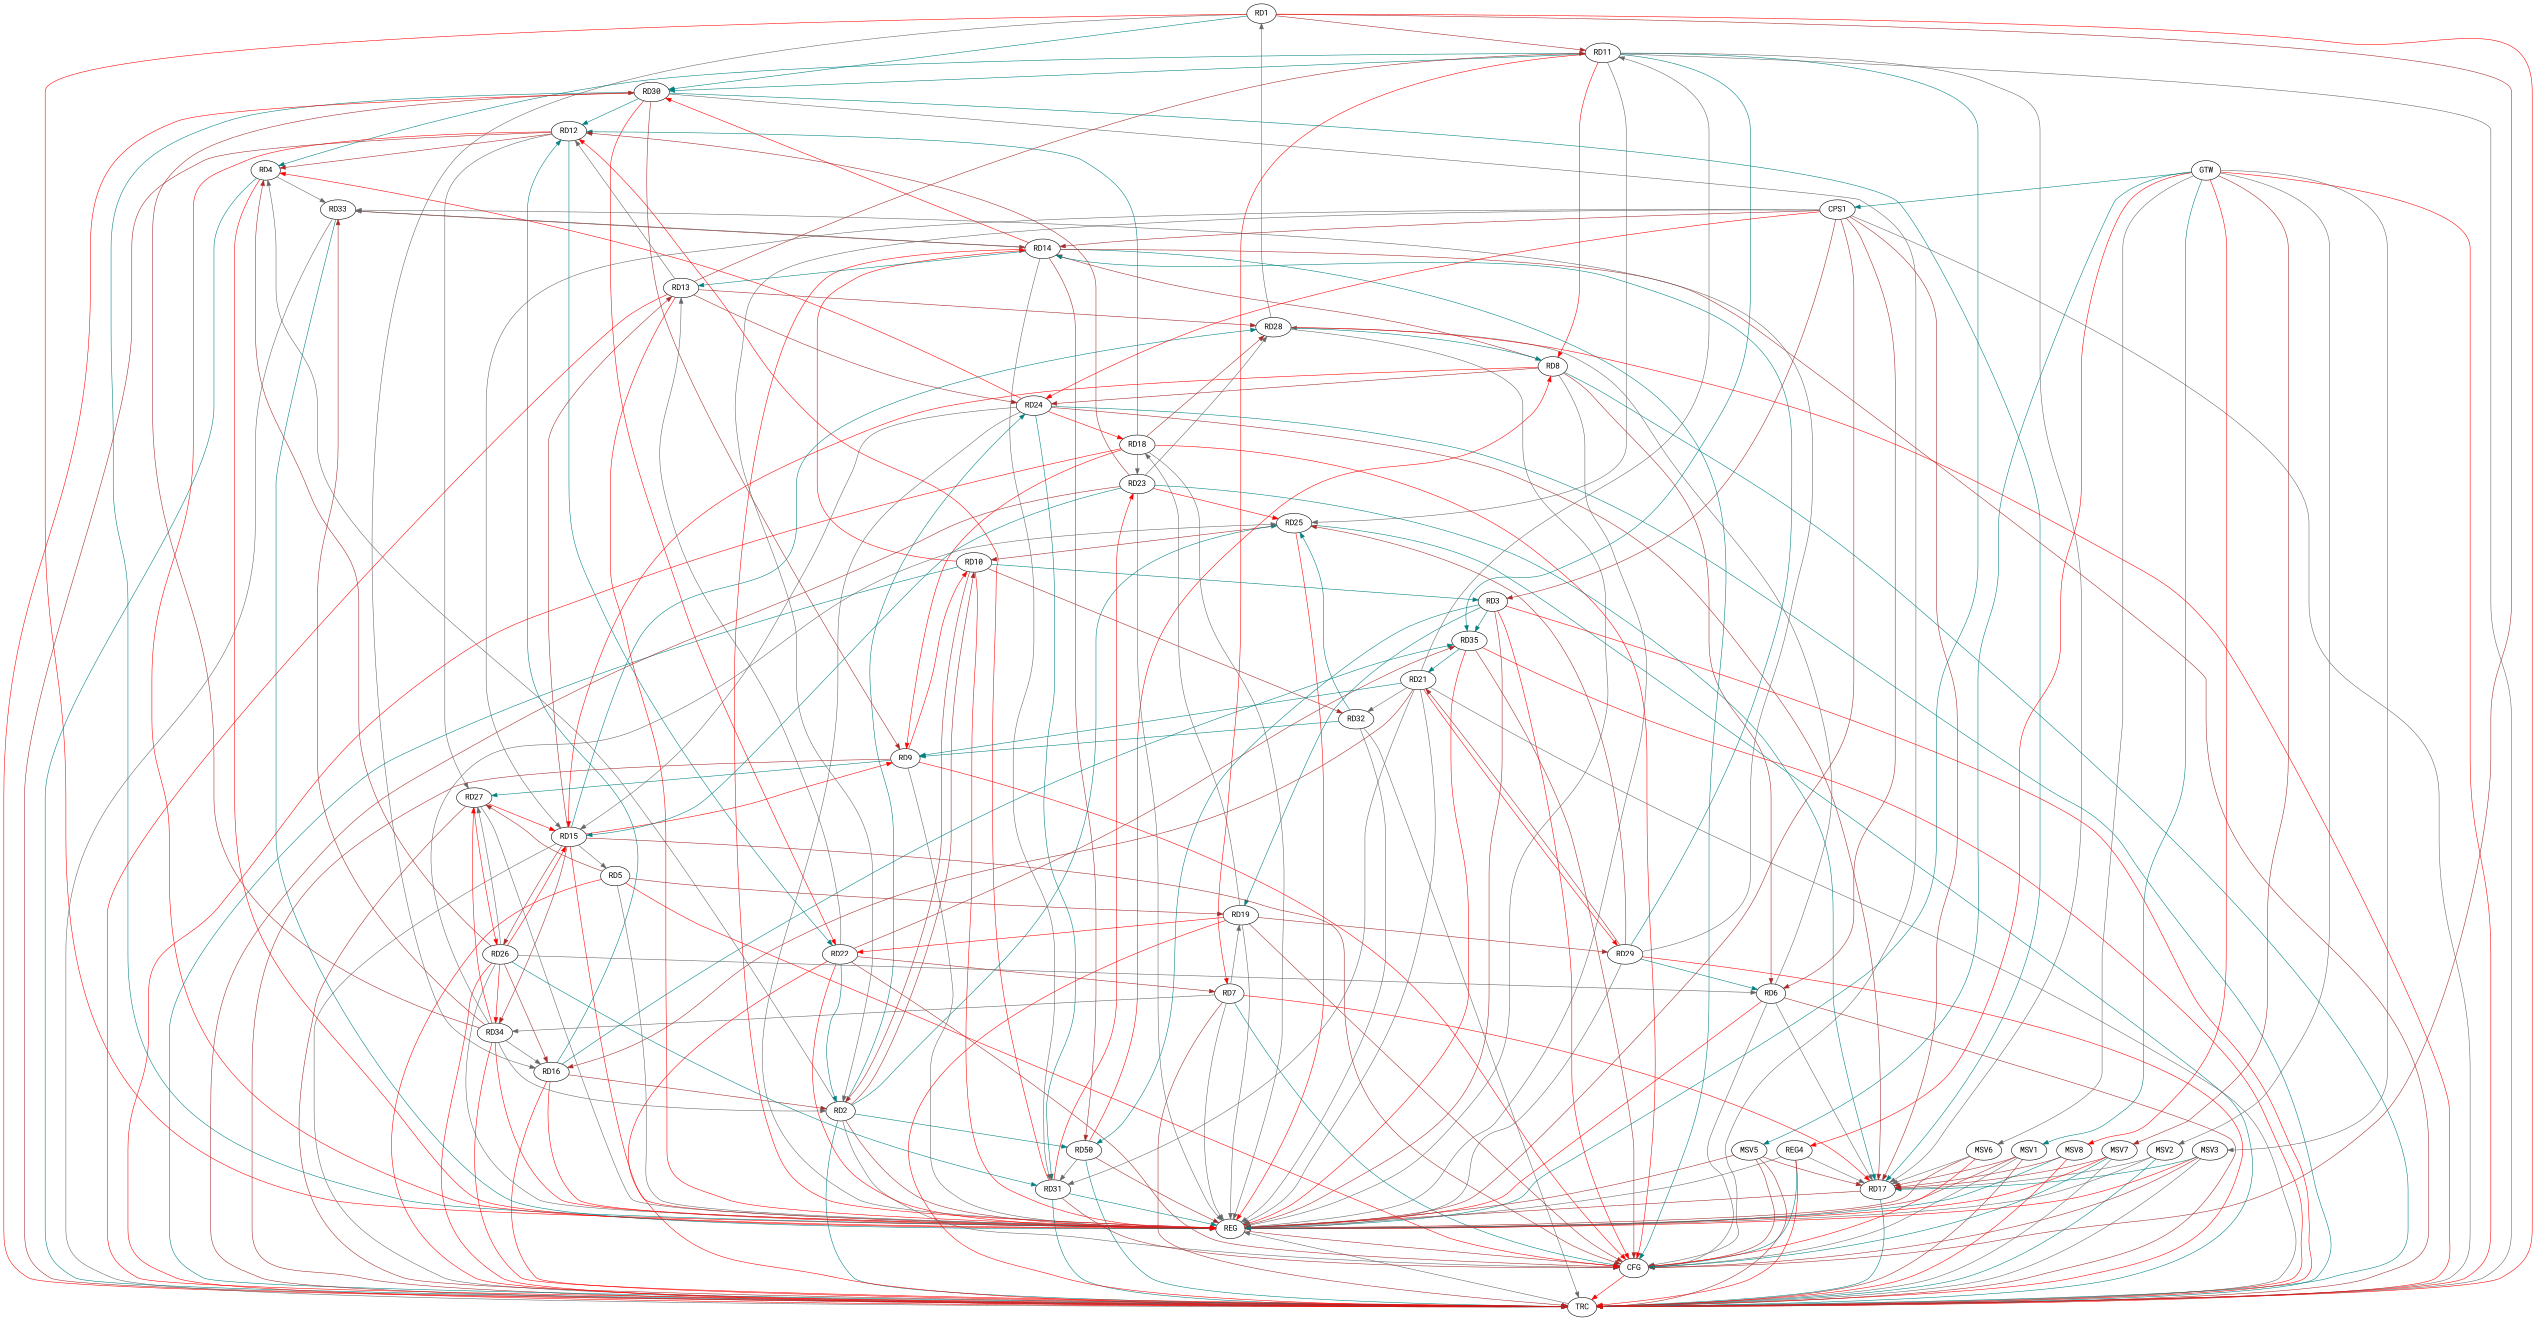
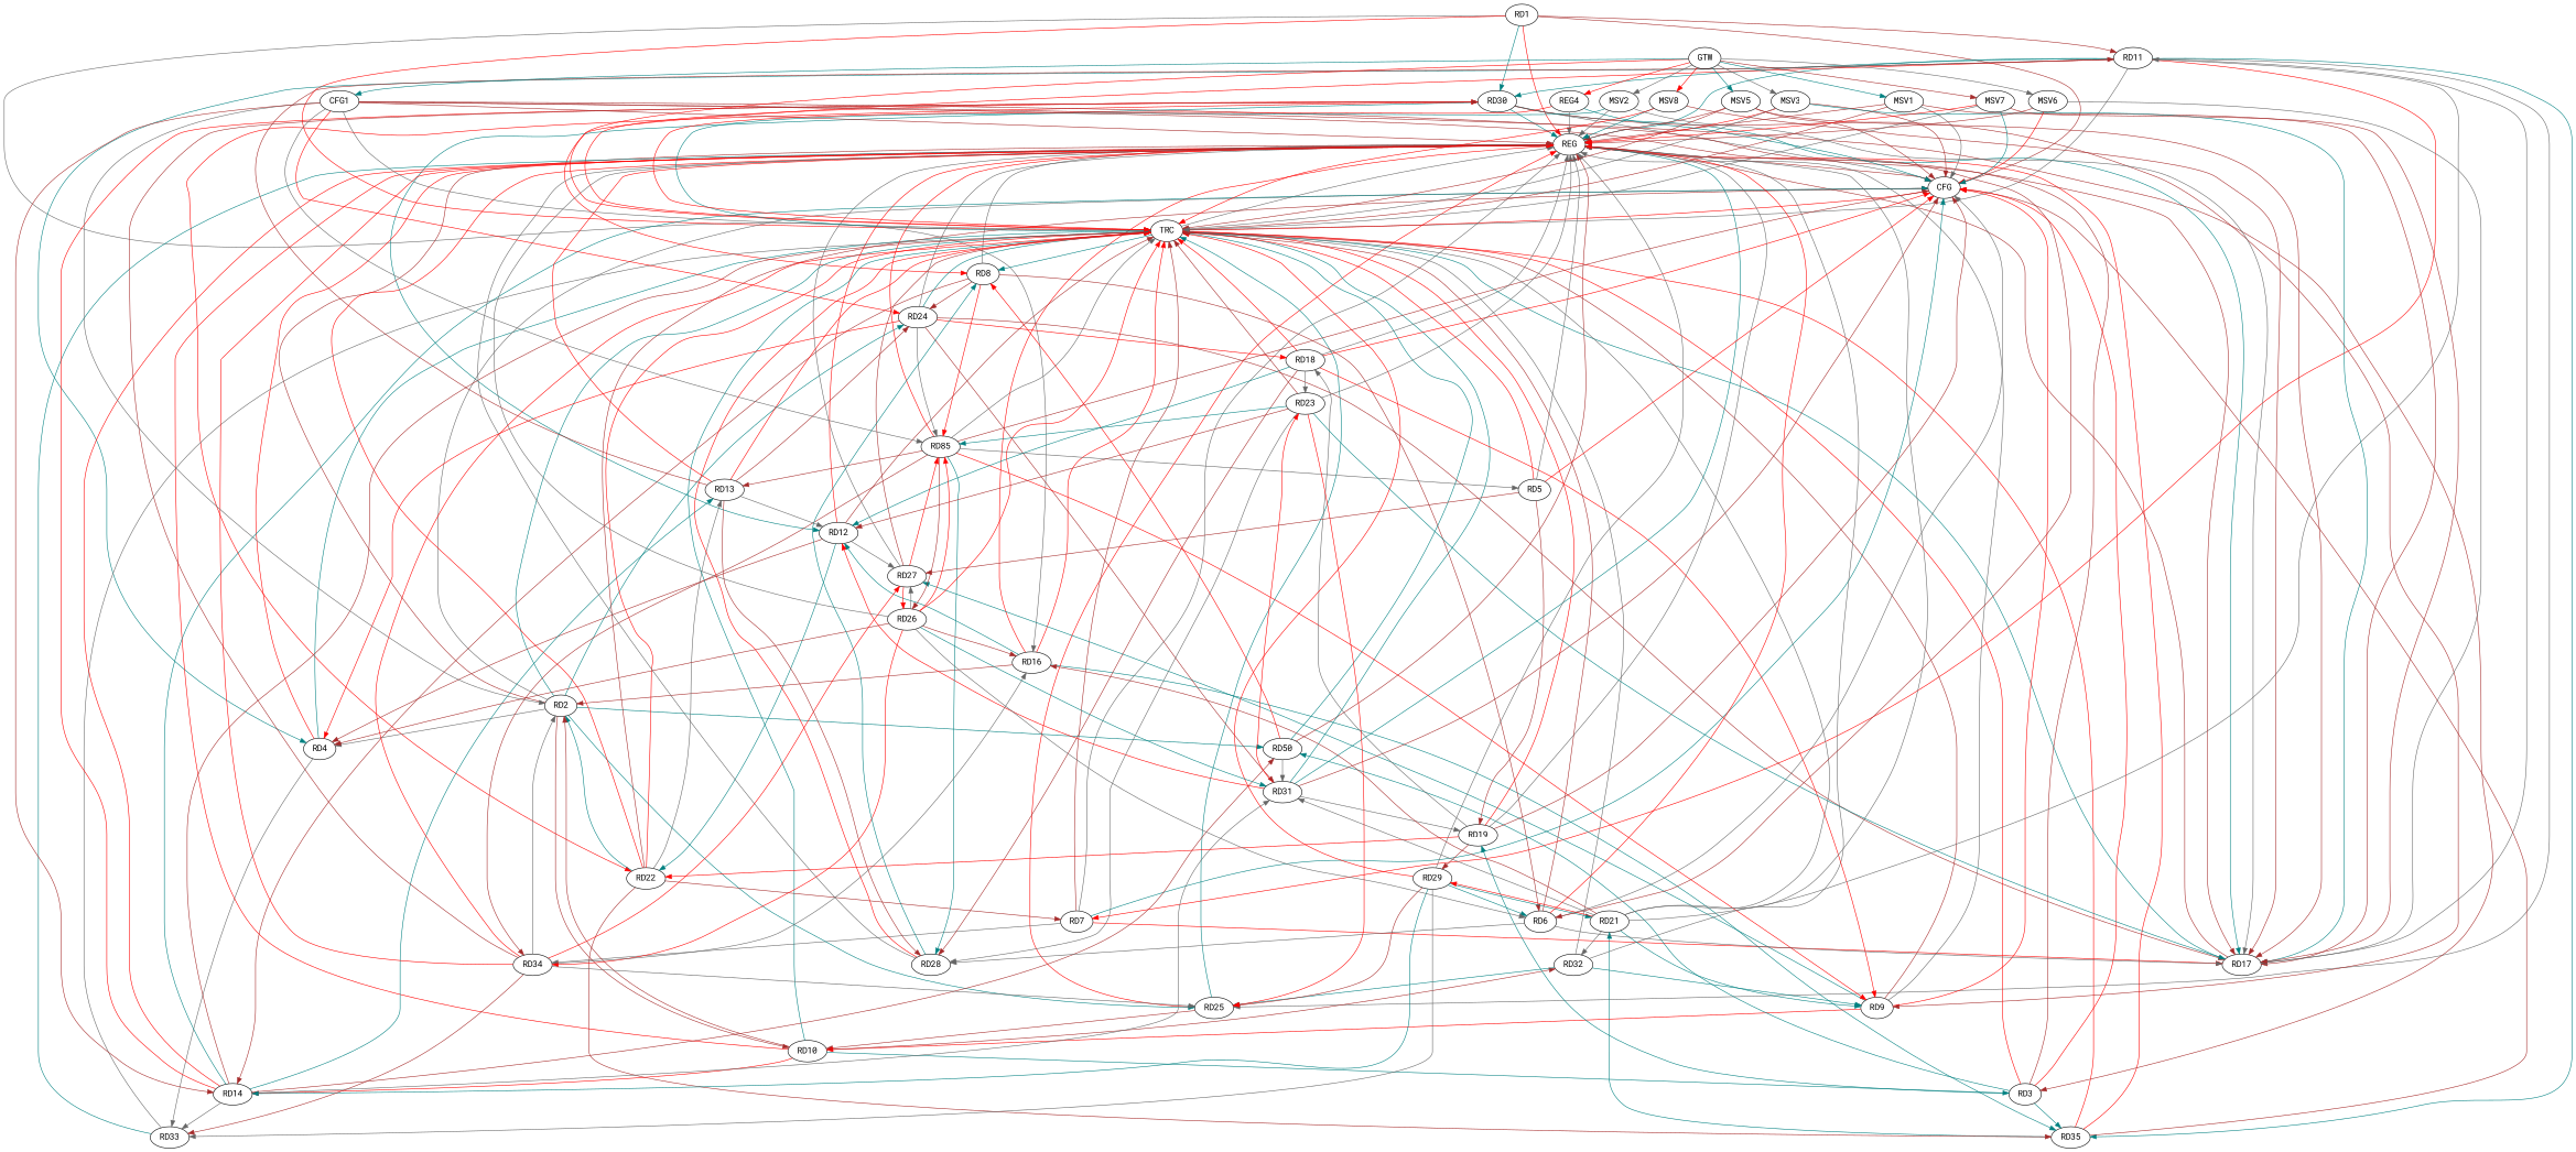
  strict digraph {
    fontname="Roboto Mono"
    node [fontname="Roboto Mono"]
    edge [color=brown fontname="Roboto Mono"]
    n1 [label=RD1]
    n2 [label=RD11]
    n3 [label=RD16]
    n4 [label=RD30]
    n5 [label=REG]
    n6 [label=CFG]
    n7 [label=TRC]
    n8 [label=RD4]
    n9 [label=RD25]
    n10 [label=RD35]
    n11 [label=RD17]
    n12 [label=RD7]
    n13 [label=RD8]
    n14 [label=RD2]
    n15 [label=RD12]
    n16 [label=RD9]
    n17 [label=RD22]
    n18 [label=RD10]
    n19 [label=RD50]
    n20 [label=RD24]
    n21 [label=RD33]
    n22 [label=RD3]
    n23 [label=RD14]
    n24 [label=RD32]
    n25 [label=RD31]
-   n26 [label=RD15]
+   n26 [label=RD85]
    n27 [label=RD18]
    n28 [label=RD19]
    n29 [label=RD29]
    n30 [label=RD21]
    n31 [label=RD5]
    n32 [label=RD27]
    n33 [label=RD26]
    n34 [label=RD6]
    n35 [label=RD28]
    n36 [label=RD34]
    n37 [label=RD13]
    n38 [label=RD23]
-   n39 [label=CPS1]
+   n39 [label=CFG1]
    n40 [label=GTW]
    n41 [label=MSV1]
    n42 [label=MSV2]
    n43 [label=MSV3]
    n44 [label=REG4]
    n45 [label=MSV5]
    n46 [label=MSV6]
    n47 [label=MSV7]
    n48 [label=MSV8]
    n1 -> n2
    n1 -> n3 [color=gray40]
    n1 -> n4 [color=teal]
    n1 -> n5 [color=red]
    n1 -> n6
    n1 -> n7 [color=red]
    n2 -> n4 [color=teal]
    n2 -> n5 [color=teal]
    n2 -> n7 [color=gray40]
    n2 -> n8 [color=teal]
    n2 -> n9 [color=gray40]
    n2 -> n10 [color=teal]
    n2 -> n11 [color=gray40]
    n2 -> n12 [color=red]
    n2 -> n13 [color=red]
    n3 -> n5 [color=red]
    n3 -> n7 [color=red]
    n3 -> n10 [color=teal]
    n3 -> n14
    n3 -> n15 [color=teal]
    n4 -> n5 [color=teal]
    n4 -> n6 [color=gray40]
    n4 -> n7 [color=red]
    n4 -> n11 [color=teal]
    n4 -> n15 [color=teal]
    n4 -> n16
    n4 -> n17 [color=red]
    n5 -> n6
    n6 -> n7 [color=red]
    n7 -> n5 [color=gray40]
    n8 -> n5 [color=red]
    n8 -> n7 [color=teal]
    n8 -> n21 [color=gray40]
    n9 -> n5 [color=red]
    n9 -> n7 [color=teal]
    n9 -> n18
    n10 -> n5 [color=red]
    n10 -> n6
    n10 -> n7 [color=red]
    n10 -> n30 [color=teal]
    n11 -> n5
    n11 -> n7 [color=teal]
    n12 -> n5 [color=gray40]
    n12 -> n6 [color=teal]
    n12 -> n7
    n12 -> n11 [color=red]
-   n12 -> n28 [color=gray40]
+   n25 -> n28 [color=gray40]
    n12 -> n36 [color=gray40]
    n13 -> n5 [color=gray40]
-   n13 -> n7 [color=teal]
+   n7 -> n13 [color=teal]
    n13 -> n20
    n13 -> n23
    n13 -> n26 [color=red]
    n13 -> n34
    n14 -> n5
    n14 -> n6 [color=gray40]
    n14 -> n7 [color=teal]
    n14 -> n8 [color=gray40]
    n14 -> n9 [color=teal]
    n14 -> n18
    n14 -> n19 [color=teal]
    n14 -> n20 [color=teal]
    n15 -> n5 [color=red]
    n15 -> n7
    n15 -> n8
    n15 -> n17 [color=teal]
    n15 -> n32 [color=gray40]
    n16 -> n5 [color=gray40]
    n16 -> n6 [color=red]
    n16 -> n7
    n16 -> n18 [color=red]
    n16 -> n32 [color=teal]
    n17 -> n5 [color=red]
    n17 -> n6
    n17 -> n7 [color=red]
    n17 -> n10
    n17 -> n12
    n17 -> n14 [color=teal]
    n17 -> n37 [color=gray40]
    n18 -> n5 [color=red]
    n18 -> n7 [color=teal]
    n18 -> n14
    n18 -> n22 [color=teal]
    n18 -> n23 [color=red]
    n18 -> n24
    n19 -> n5
    n19 -> n7 [color=teal]
    n19 -> n13 [color=red]
    n19 -> n25 [color=gray40]
    n20 -> n5 [color=gray40]
    n20 -> n7 [color=teal]
    n20 -> n8 [color=red]
    n20 -> n11
-   n20 -> n25 [color=teal]
+   n20 -> n25
    n20 -> n26 [color=gray40]
    n20 -> n27 [color=red]
    n21 -> n5 [color=teal]
    n21 -> n7 [color=gray40]
-   n21 -> n23
    n22 -> n5
    n22 -> n6 [color=red]
    n22 -> n7 [color=red]
    n22 -> n10 [color=teal]
    n22 -> n19 [color=teal]
    n22 -> n28 [color=teal]
    n23 -> n4 [color=red]
    n23 -> n5 [color=red]
    n23 -> n6 [color=teal]
    n23 -> n7
    n23 -> n19
    n23 -> n21 [color=gray40]
    n23 -> n25 [color=gray40]
    n23 -> n37 [color=teal]
    n24 -> n5 [color=gray40]
    n24 -> n7 [color=gray40]
    n24 -> n9 [color=teal]
    n24 -> n16 [color=teal]
    n25 -> n5 [color=teal]
    n25 -> n6
    n25 -> n7 [color=teal]
    n25 -> n15 [color=red]
    n25 -> n38 [color=red]
    n26 -> n5 [color=red]
    n26 -> n6
    n26 -> n7 [color=gray40]
    n26 -> n16 [color=red]
    n26 -> n31 [color=gray40]
    n26 -> n33
    n26 -> n35 [color=teal]
    n26 -> n36
    n26 -> n37
    n27 -> n5 [color=gray40]
    n27 -> n6 [color=red]
    n27 -> n7 [color=red]
    n27 -> n15 [color=teal]
    n27 -> n16 [color=red]
    n27 -> n35
    n27 -> n38 [color=gray40]
    n28 -> n5 [color=gray40]
    n28 -> n6
    n28 -> n7 [color=red]
    n28 -> n17 [color=red]
    n28 -> n27 [color=gray40]
    n28 -> n29
    n29 -> n5 [color=gray40]
    n29 -> n7 [color=red]
    n29 -> n9
    n29 -> n21 [color=gray40]
    n29 -> n23 [color=teal]
-   n29 -> n30
+   n29 -> n30 [color=teal]
    n29 -> n34 [color=teal]
    n30 -> n2 [color=gray40]
    n30 -> n3
    n30 -> n5 [color=gray40]
    n30 -> n7 [color=gray40]
    n30 -> n16 [color=teal]
    n30 -> n24 [color=gray40]
    n30 -> n25 [color=gray40]
    n30 -> n29 [color=red]
    n31 -> n5 [color=gray40]
    n31 -> n6 [color=red]
    n31 -> n7 [color=red]
    n31 -> n28
    n31 -> n32
    n32 -> n5 [color=gray40]
    n32 -> n7
    n32 -> n26 [color=red]
    n32 -> n33 [color=red]
    n33 -> n3
    n33 -> n5 [color=gray40]
    n33 -> n7 [color=red]
    n33 -> n8
    n33 -> n25 [color=teal]
    n33 -> n26 [color=red]
    n33 -> n32 [color=gray40]
    n33 -> n34 [color=gray40]
    n33 -> n36 [color=red]
    n34 -> n5 [color=red]
    n34 -> n6 [color=gray40]
    n34 -> n7
    n34 -> n11 [color=gray40]
    n34 -> n35 [color=gray40]
-   n35 -> n1 [color=gray40]
    n35 -> n5 [color=gray40]
    n35 -> n7 [color=red]
    n35 -> n13 [color=teal]
    n36 -> n3 [color=gray40]
    n36 -> n4
    n36 -> n5 [color=red]
    n36 -> n7 [color=red]
    n36 -> n9 [color=gray40]
    n36 -> n14 [color=gray40]
    n36 -> n21
    n36 -> n32 [color=red]
    n37 -> n2
    n37 -> n5 [color=red]
    n37 -> n7 [color=red]
    n37 -> n15 [color=gray40]
    n37 -> n20
    n37 -> n35
    n38 -> n5 [color=gray40]
    n38 -> n7
    n38 -> n9 [color=red]
    n38 -> n11 [color=teal]
    n38 -> n15
    n38 -> n26 [color=teal]
    n38 -> n35 [color=gray40]
    n39 -> n5
    n39 -> n7 [color=gray40]
    n39 -> n11
    n39 -> n14 [color=gray40]
    n39 -> n20 [color=red]
    n39 -> n22
    n39 -> n23
    n39 -> n26 [color=gray40]
    n39 -> n34
    n40 -> n7 [color=red]
    n40 -> n39 [color=teal]
    n40 -> n41 [color=teal]
    n40 -> n42 [color=gray40]
    n40 -> n43 [color=gray40]
    n40 -> n44 [color=red]
    n40 -> n45 [color=teal]
    n40 -> n46 [color=gray40]
    n40 -> n47
    n40 -> n48 [color=red]
    n41 -> n5
    n41 -> n6 [color=gray40]
    n41 -> n7
    n41 -> n11
    n42 -> n5 [color=gray40]
    n42 -> n7 [color=teal]
    n42 -> n11 [color=gray40]
    n43 -> n5 [color=red]
    n43 -> n6
    n43 -> n7 [color=gray40]
    n43 -> n11 [color=teal]
    n44 -> n5 [color=gray40]
    n44 -> n6 [color=teal]
    n44 -> n7 [color=red]
-   n44 -> n11 [color=gray40]
    n45 -> n5
    n45 -> n6
    n45 -> n7
    n45 -> n11
    n46 -> n5
    n46 -> n6 [color=red]
    n46 -> n11 [color=gray40]
    n47 -> n5 [color=red]
    n47 -> n6 [color=teal]
    n47 -> n7 [color=gray40]
    n47 -> n11
    n48 -> n5 [color=teal]
    n48 -> n7 [color=red]
    n48 -> n11
  }
